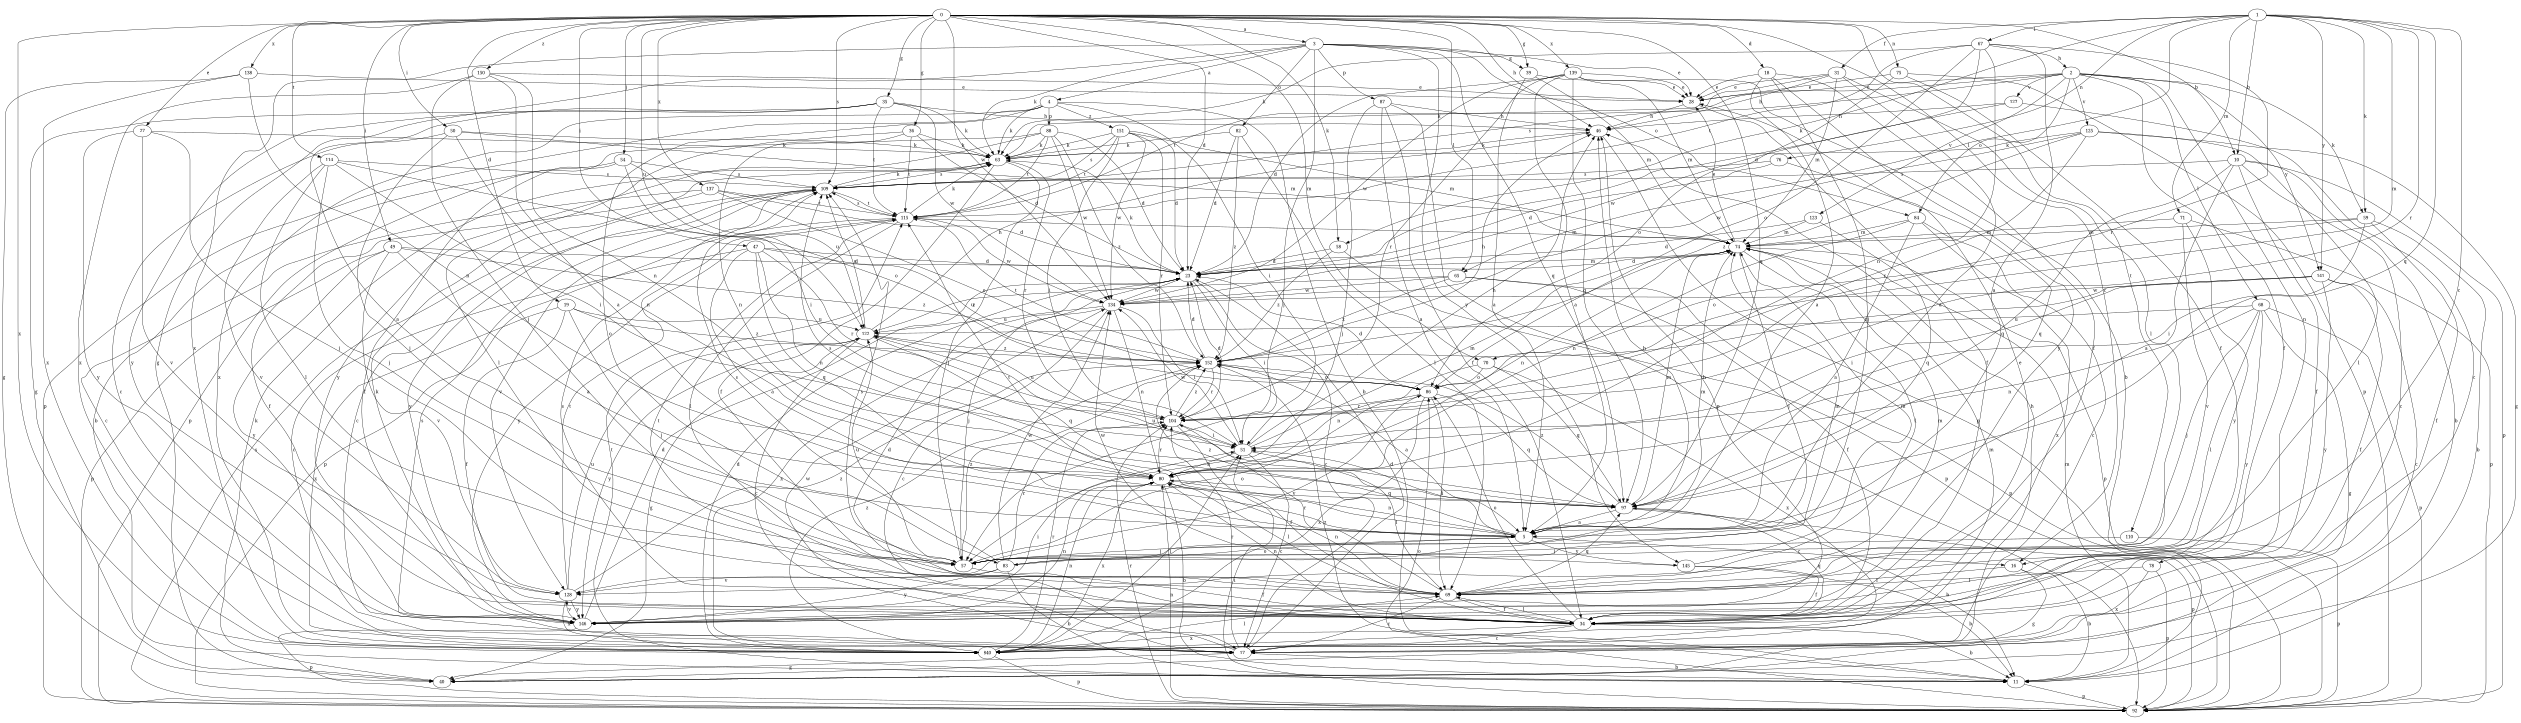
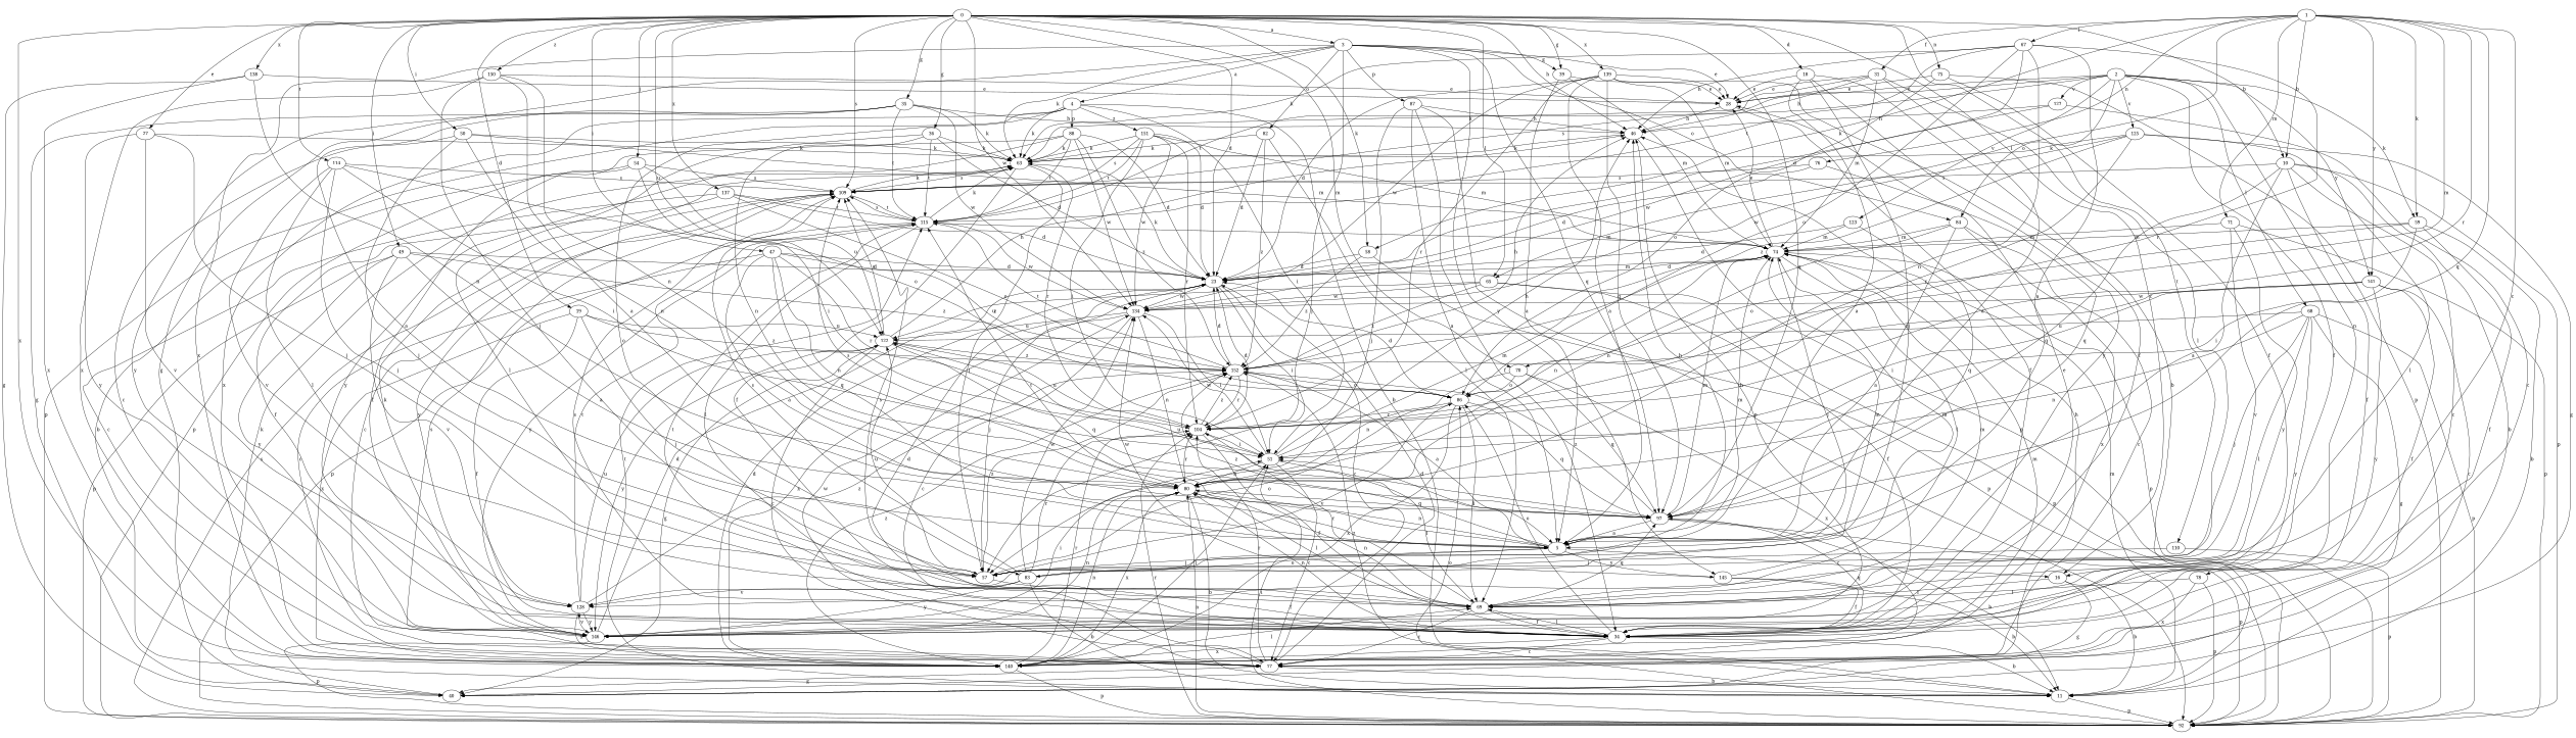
  strict digraph {
    fontname="Noto Serif"
    node [fontname="Noto Serif"]
    edge [fontname="Noto Serif"]
    0
    3
    10
    16
    18
    19
    23
    27
    35
    36
    39
    46
    47
    49
    50
    54
    58
    65
    70
    75
    97
    109
    110
    114
    122
    134
    137
    138
    139
-   140 [label=840]
+   140
    150
    28
    63
    n34 [label=84]
    4
    40
    57
    82
    87
    145
    34
    11
    92
    5
    17
    69
    146
    152
    51
    74
    128
    115
    80
    104
    86
    1
    31
    59
    67
    71
    76
    141
    2
    68
    78
    123
    125
    127
    83
    88
    151
    0 -> 3 [label=a]
    0 -> 10 [label=b]
    0 -> 16 [label=c]
    0 -> 18 [label=d]
    0 -> 19 [label=d]
    0 -> 23 [label=d]
    0 -> 27 [label=e]
    0 -> 35 [label=g]
    0 -> 36 [label=g]
    0 -> 39 [label=g]
    0 -> 46 [label=h]
    0 -> 47 [label=i]
    0 -> 49 [label=i]
    0 -> 50 [label=i]
    0 -> 54 [label=j]
    0 -> 58 [label=k]
    0 -> 65 [label=l]
    0 -> 70 [label=m]
    0 -> 75 [label=n]
    0 -> 97 [label=q]
    0 -> 109 [label=s]
    0 -> 110 [label=t]
    0 -> 114 [label=t]
    0 -> 122 [label=u]
    0 -> 134 [label=w]
    0 -> 137 [label=x]
    0 -> 138 [label=x]
    0 -> 139 [label=x]
    0 -> 140 [label=x]
    0 -> 150 [label=z]
    3 -> 39 [label=g]
    3 -> 97 [label=q]
    3 -> 140 [label=x]
    3 -> 28 [label=e]
    3 -> 63 [label=k]
    3 -> n34 [label=o]
    3 -> 4 [label=a]
    3 -> 40 [label=g]
    3 -> 57 [label=j]
    3 -> 82 [label=o]
    3 -> 87 [label=p]
    3 -> 145 [label=y]
    10 -> 97 [label=q]
    10 -> 109 [label=s]
    10 -> 34 [label=f]
    10 -> 11 [label=b]
    10 -> 92 [label=p]
    10 -> 5 [label=a]
    10 -> 17 [label=c]
    16 -> 40 [label=g]
    16 -> 11 [label=b]
    16 -> 69 [label=l]
    18 -> 28 [label=e]
    18 -> 57 [label=j]
    18 -> 34 [label=f]
    18 -> 5 [label=a]
    18 -> 146 [label=y]
    19 -> 122 [label=u]
    19 -> 140 [label=x]
    19 -> 57 [label=j]
    19 -> 34 [label=f]
    19 -> 152 [label=z]
    23 -> 134 [label=w]
    23 -> 63 [label=k]
    23 -> 57 [label=j]
    23 -> 17 [label=c]
    23 -> 51 [label=i]
    23 -> 74 [label=m]
    27 -> 63 [label=k]
    27 -> 57 [label=j]
    27 -> 146 [label=y]
    27 -> 128 [label=v]
    35 -> 46 [label=h]
    35 -> 134 [label=w]
    35 -> 63 [label=k]
    35 -> 40 [label=g]
    35 -> 5 [label=a]
    35 -> 146 [label=y]
    35 -> 115 [label=t]
    36 -> 23 [label=d]
    36 -> 63 [label=k]
    36 -> 69 [label=l]
    36 -> 115 [label=t]
    36 -> 80 [label=n]
    39 -> 28 [label=e]
    39 -> 5 [label=a]
    39 -> 74 [label=m]
    46 -> 63 [label=k]
    46 -> 92 [label=p]
    47 -> 23 [label=d]
    47 -> 97 [label=q]
    47 -> 5 [label=a]
    47 -> 17 [label=c]
    47 -> 152 [label=z]
    47 -> 80 [label=n]
    47 -> 104 [label=r]
    49 -> 23 [label=d]
    49 -> 92 [label=p]
    49 -> 5 [label=a]
    49 -> 146 [label=y]
    49 -> 152 [label=z]
    49 -> 128 [label=v]
    50 -> 63 [label=k]
    50 -> 57 [label=j]
    50 -> 17 [label=c]
    50 -> 74 [label=m]
    50 -> 80 [label=n]
    54 -> 109 [label=s]
    54 -> 122 [label=u]
    54 -> 34 [label=f]
    54 -> 11 [label=b]
    54 -> 51 [label=i]
    58 -> 23 [label=d]
    58 -> 92 [label=p]
    58 -> 152 [label=z]
    65 -> 122 [label=u]
    65 -> 134 [label=w]
    65 -> 34 [label=f]
    65 -> 92 [label=p]
    65 -> 152 [label=z]
    70 -> 97 [label=q]
    70 -> 140 [label=x]
    70 -> 80 [label=n]
    70 -> 86 [label=o]
    75 -> 28 [label=e]
    75 -> 34 [label=f]
    75 -> 92 [label=p]
    75 -> 86 [label=o]
    97 -> 109 [label=s]
    97 -> 122 [label=u]
    97 -> 11 [label=b]
    97 -> 92 [label=p]
    97 -> 5 [label=a]
    97 -> 152 [label=z]
    97 -> 74 [label=m]
    109 -> 63 [label=k]
    109 -> 17 [label=c]
    109 -> 146 [label=y]
-   109 -> 128 [label=v]
    109 -> 115 [label=t]
    110 -> 57 [label=j]
    110 -> 92 [label=p]
    114 -> 109 [label=s]
    114 -> 57 [label=j]
    114 -> 69 [label=l]
    114 -> 51 [label=i]
    114 -> 128 [label=v]
    114 -> 86 [label=o]
    122 -> 46 [label=h]
    122 -> 97 [label=q]
    122 -> 109 [label=s]
    122 -> 40 [label=g]
    122 -> 17 [label=c]
    122 -> 146 [label=y]
    122 -> 152 [label=z]
    134 -> 122 [label=u]
    134 -> 140 [label=x]
    134 -> 17 [label=c]
    134 -> 51 [label=i]
    134 -> 80 [label=n]
    137 -> 23 [label=d]
    137 -> 34 [label=f]
    137 -> 17 [label=c]
    137 -> 115 [label=t]
    137 -> 86 [label=o]
    138 -> 140 [label=x]
    138 -> 28 [label=e]
    138 -> 40 [label=g]
    138 -> 80 [label=n]
    139 -> 23 [label=d]
    139 -> 97 [label=q]
    139 -> 134 [label=w]
    139 -> 28 [label=e]
    139 -> 11 [label=b]
    139 -> 5 [label=a]
    139 -> 74 [label=m]
    139 -> 104 [label=r]
    140 -> 23 [label=d]
    140 -> 92 [label=p]
    140 -> 69 [label=l]
    140 -> 152 [label=z]
    140 -> 51 [label=i]
    140 -> 74 [label=m]
    140 -> 80 [label=n]
    140 -> 104 [label=r]
    150 -> 140 [label=x]
    150 -> 28 [label=e]
    150 -> 57 [label=j]
    150 -> 5 [label=a]
    150 -> 80 [label=n]
    28 -> 46 [label=h]
    28 -> 34 [label=f]
    63 -> 109 [label=s]
    63 -> 57 [label=j]
    63 -> 34 [label=f]
    63 -> 104 [label=r]
    n34 -> 140 [label=x]
    n34 -> 5 [label=a]
    n34 -> 17 [label=c]
    n34 -> 74 [label=m]
    n34 -> 80 [label=n]
    4 -> 140 [label=x]
    4 -> 63 [label=k]
    4 -> 11 [label=b]
    4 -> 92 [label=p]
    4 -> 51 [label=i]
    4 -> 83 [label=o]
    4 -> 88 [label=p]
    4 -> 151 [label=z]
    40 -> 46 [label=h]
    40 -> 63 [label=k]
    57 -> 122 [label=u]
    57 -> 34 [label=f]
    57 -> 152 [label=z]
    57 -> 86 [label=o]
    82 -> 23 [label=d]
    82 -> 63 [label=k]
    82 -> 69 [label=l]
    82 -> 152 [label=z]
    87 -> 46 [label=h]
    87 -> 57 [label=j]
    87 -> 34 [label=f]
    87 -> 92 [label=p]
    87 -> 5 [label=a]
    145 -> 134 [label=w]
    145 -> 34 [label=f]
    145 -> 11 [label=b]
    145 -> 74 [label=m]
    34 -> 23 [label=d]
    34 -> 97 [label=q]
    34 -> 109 [label=s]
    34 -> 140 [label=x]
    34 -> 28 [label=e]
    34 -> 11 [label=b]
    34 -> 17 [label=c]
    34 -> 69 [label=l]
    34 -> 115 [label=t]
    34 -> 80 [label=n]
    34 -> 86 [label=o]
    11 -> 92 [label=p]
    11 -> 152 [label=z]
    11 -> 74 [label=m]
    11 -> 115 [label=t]
    92 -> 109 [label=s]
    92 -> 51 [label=i]
    92 -> 80 [label=n]
    92 -> 104 [label=r]
    92 -> 86 [label=o]
    5 -> 16 [label=c]
    5 -> 57 [label=j]
    5 -> 145 [label=y]
    5 -> 152 [label=z]
    5 -> 51 [label=i]
    5 -> 74 [label=m]
    5 -> 115 [label=t]
    5 -> 80 [label=n]
    5 -> 83 [label=o]
    17 -> 23 [label=d]
    17 -> 109 [label=s]
    17 -> 134 [label=w]
    17 -> 40 [label=g]
    17 -> 11 [label=b]
    17 -> 104 [label=r]
    69 -> 97 [label=q]
    69 -> 109 [label=s]
    69 -> 34 [label=f]
    69 -> 17 [label=c]
    69 -> 74 [label=m]
    69 -> 80 [label=n]
    69 -> 104 [label=r]
    146 -> 23 [label=d]
    146 -> 46 [label=h]
    146 -> 63 [label=k]
    146 -> 92 [label=p]
    146 -> 51 [label=i]
    146 -> 128 [label=v]
    146 -> 80 [label=n]
    152 -> 23 [label=d]
    152 -> 46 [label=h]
    152 -> 5 [label=a]
    152 -> 115 [label=t]
    152 -> 104 [label=r]
    152 -> 86 [label=o]
    51 -> 46 [label=h]
    51 -> 134 [label=w]
    51 -> 17 [label=c]
    51 -> 69 [label=l]
    51 -> 74 [label=m]
    51 -> 80 [label=n]
    74 -> 23 [label=d]
    74 -> 28 [label=e]
    74 -> 57 [label=j]
    74 -> 92 [label=p]
    74 -> 69 [label=l]
    74 -> 80 [label=n]
    128 -> 122 [label=u]
    128 -> 140 [label=x]
    128 -> 146 [label=y]
    128 -> 152 [label=z]
    128 -> 115 [label=t]
    115 -> 109 [label=s]
    115 -> 134 [label=w]
    115 -> 63 [label=k]
    115 -> 92 [label=p]
    115 -> 69 [label=l]
    115 -> 146 [label=y]
    115 -> 74 [label=m]
    80 -> 97 [label=q]
    80 -> 140 [label=x]
    80 -> 11 [label=b]
    80 -> 69 [label=l]
    80 -> 104 [label=r]
    104 -> 23 [label=d]
    104 -> 122 [label=u]
    104 -> 34 [label=f]
    104 -> 152 [label=z]
    104 -> 51 [label=i]
    86 -> 23 [label=d]
    86 -> 97 [label=q]
    86 -> 140 [label=x]
    86 -> 69 [label=l]
    86 -> 128 [label=v]
    86 -> 104 [label=r]
    1 -> 10 [label=b]
    1 -> 16 [label=c]
    1 -> 58 [label=k]
    1 -> 65 [label=l]
    1 -> 70 [label=m]
    1 -> 97 [label=q]
    1 -> 104 [label=r]
    1 -> 31 [label=f]
    1 -> 59 [label=k]
    1 -> 67 [label=l]
    1 -> 71 [label=m]
    1 -> 76 [label=n]
    1 -> 141 [label=y]
    31 -> 46 [label=h]
    31 -> 28 [label=e]
    31 -> 5 [label=a]
    31 -> 69 [label=l]
    31 -> 74 [label=m]
    31 -> 115 [label=t]
    59 -> 34 [label=f]
    59 -> 11 [label=b]
    59 -> 51 [label=i]
    59 -> 74 [label=m]
    59 -> 86 [label=o]
    67 -> 23 [label=d]
-   67 -> 2 [label=h]
+   67 -> 46 [label=h]
    67 -> 63 [label=k]
    67 -> 5 [label=a]
    67 -> 115 [label=t]
    67 -> 80 [label=n]
    67 -> 104 [label=r]
    67 -> 86 [label=o]
    71 -> 92 [label=p]
    71 -> 146 [label=y]
    71 -> 74 [label=m]
    71 -> 128 [label=v]
    76 -> 23 [label=d]
    76 -> 97 [label=q]
    76 -> 109 [label=s]
    141 -> 134 [label=w]
    141 -> 34 [label=f]
    141 -> 17 [label=c]
    141 -> 146 [label=y]
    141 -> 152 [label=z]
    141 -> 51 [label=i]
    2 -> 109 [label=s]
    2 -> 28 [label=e]
    2 -> 63 [label=k]
    2 -> n34 [label=o]
    2 -> 34 [label=f]
    2 -> 59 [label=k]
    2 -> 141 [label=y]
    2 -> 68 [label=l]
    2 -> 78 [label=n]
    2 -> 123 [label=v]
    2 -> 125 [label=v]
    2 -> 127 [label=v]
    68 -> 122 [label=u]
    68 -> 40 [label=g]
    68 -> 57 [label=j]
    68 -> 92 [label=p]
    68 -> 69 [label=l]
    68 -> 146 [label=y]
    68 -> 80 [label=n]
    78 -> 140 [label=x]
    78 -> 92 [label=p]
    78 -> 69 [label=l]
    123 -> 23 [label=d]
    123 -> 97 [label=q]
    123 -> 74 [label=m]
    125 -> 134 [label=w]
    125 -> 63 [label=k]
    125 -> 40 [label=g]
    125 -> 69 [label=l]
    125 -> 152 [label=z]
    125 -> 104 [label=r]
    127 -> 46 [label=h]
    127 -> 134 [label=w]
    127 -> 17 [label=c]
    83 -> 46 [label=h]
    83 -> 109 [label=s]
    83 -> 134 [label=w]
    83 -> 11 [label=b]
    83 -> 146 [label=y]
    83 -> 74 [label=m]
    83 -> 128 [label=v]
    83 -> 104 [label=r]
    88 -> 23 [label=d]
    88 -> 134 [label=w]
    88 -> 63 [label=k]
    88 -> 92 [label=p]
    88 -> 146 [label=y]
    88 -> 152 [label=z]
    88 -> 115 [label=t]
    151 -> 23 [label=d]
    151 -> 109 [label=s]
    151 -> 134 [label=w]
    151 -> 63 [label=k]
    151 -> 51 [label=i]
    151 -> 74 [label=m]
    151 -> 115 [label=t]
    151 -> 104 [label=r]
  }
